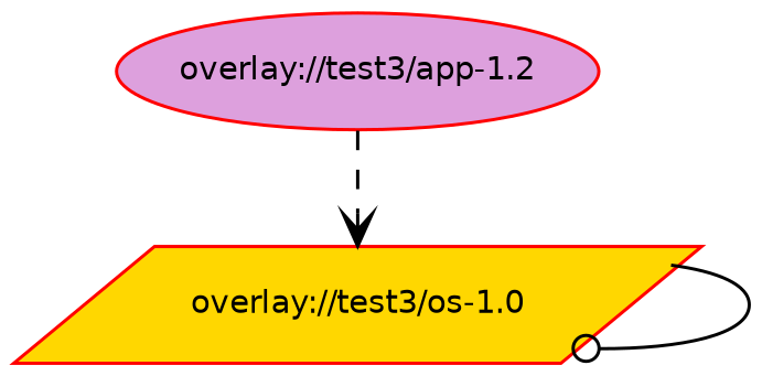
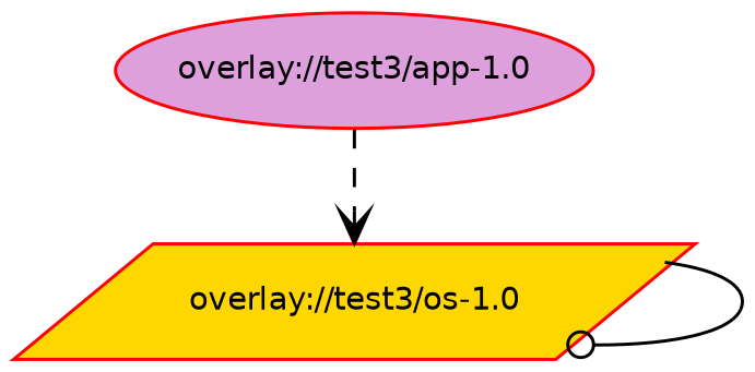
  digraph {
    compound=true
    concentrate=true
    newrank=true
    rankdir=TD
    node [color=red fontname=Helvetica fontsize=10 style=filled]
-   "overlay://test3/app-1.0" [fillcolor=plum shape=ellipse label="overlay://test3/app-1.2"]
+   "overlay://test3/app-1.0" [fillcolor=plum shape=ellipse]
    "overlay://test3/os-1.0" [fillcolor=gold shape=parallelogram]
    "overlay://test3/app-1.0" -> "overlay://test3/os-1.0" [arrowhead=vee style=dashed]
    "overlay://test3/os-1.0" -> "overlay://test3/os-1.0" [arrowhead=odot style=solid]
  }
